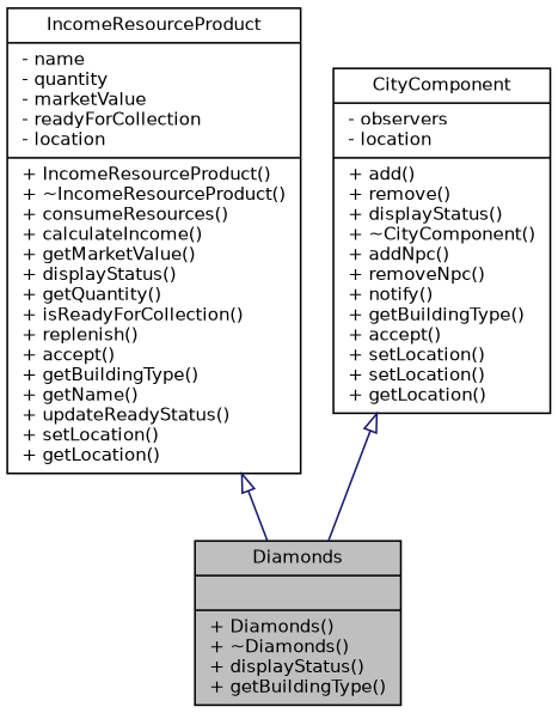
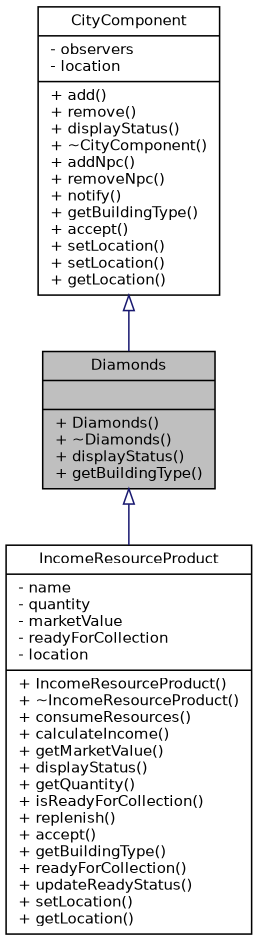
  digraph {
    node [color=black fillcolor=white fontname=Helvetica fontsize=10 shape=record style=filled]
    edge [arrowtail=onormal color=midnightblue dir=back fontname=Helvetica fontsize=10 labelfontname=Helvetica labelfontsize=10 style=solid]
    n1 [fillcolor=grey75 fontcolor=black height=0.2 label="{Diamonds\n||+ Diamonds()\l+ ~Diamonds()\l+ displayStatus()\l+ getBuildingType()\l}" width=0.4]
-   n2 [height=0.2 label="{IncomeResourceProduct\n|- name\l- quantity\l- marketValue\l- readyForCollection\l- location\l|+ IncomeResourceProduct()\l+ ~IncomeResourceProduct()\l+ consumeResources()\l+ calculateIncome()\l+ getMarketValue()\l+ displayStatus()\l+ getQuantity()\l+ isReadyForCollection()\l+ replenish()\l+ accept()\l+ getBuildingType()\l+ getName()\l+ updateReadyStatus()\l+ setLocation()\l+ getLocation()\l}" width=0.4]
+   n2 [height=0.2 label="{IncomeResourceProduct\n|- name\l- quantity\l- marketValue\l- readyForCollection\l- location\l|+ IncomeResourceProduct()\l+ ~IncomeResourceProduct()\l+ consumeResources()\l+ calculateIncome()\l+ getMarketValue()\l+ displayStatus()\l+ getQuantity()\l+ isReadyForCollection()\l+ replenish()\l+ accept()\l+ getBuildingType()\l+ readyForCollection()\l+ updateReadyStatus()\l+ setLocation()\l+ getLocation()\l}" width=0.4]
    n3 [height=0.2 label="{CityComponent\n|- observers\l- location\l|+ add()\l+ remove()\l+ displayStatus()\l+ ~CityComponent()\l+ addNpc()\l+ removeNpc()\l+ notify()\l+ getBuildingType()\l+ accept()\l+ setLocation()\l+ setLocation()\l+ getLocation()\l}" width=0.4]
-   n2 -> n1
+   n1 -> n2
    n3 -> n1
  }
